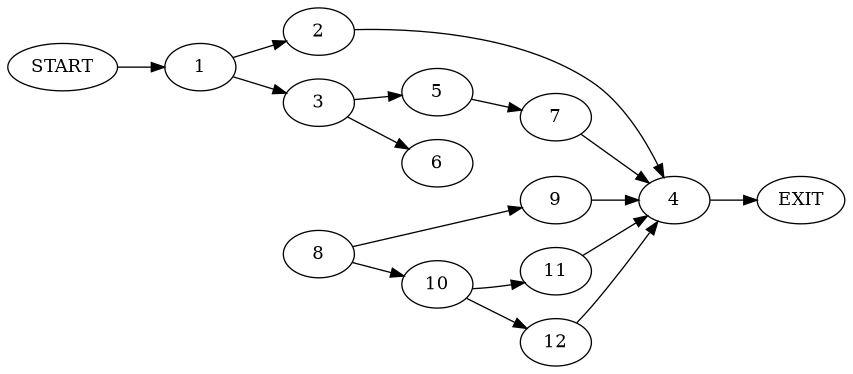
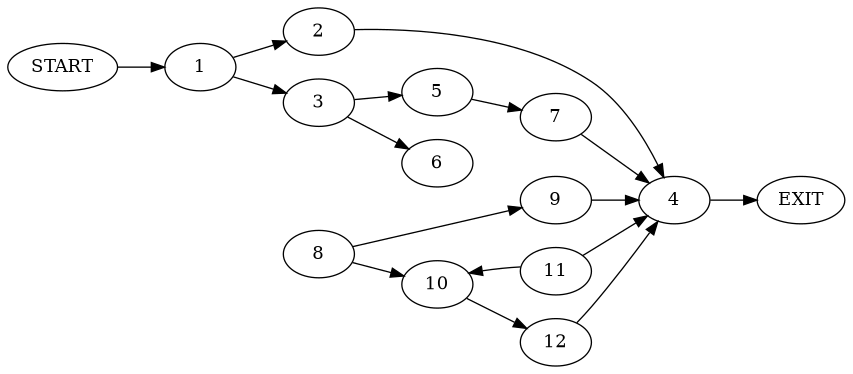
  digraph {
    rankdir=LR
    n1 [label=START]
    1
    2
    3
    n5 [label=EXIT]
    4
    5
    6
    7
    8
    9
    10
    11
    12
    n1 -> 1
    1 -> 2
    1 -> 3
    2 -> 4
    3 -> 5
    3 -> 6
    4 -> n5
    5 -> 7
    7 -> 4
    8 -> 9
    8 -> 10
    9 -> 4
-   10 -> 11
+   11 -> 10
    10 -> 12
    11 -> 4
    12 -> 4
  }
